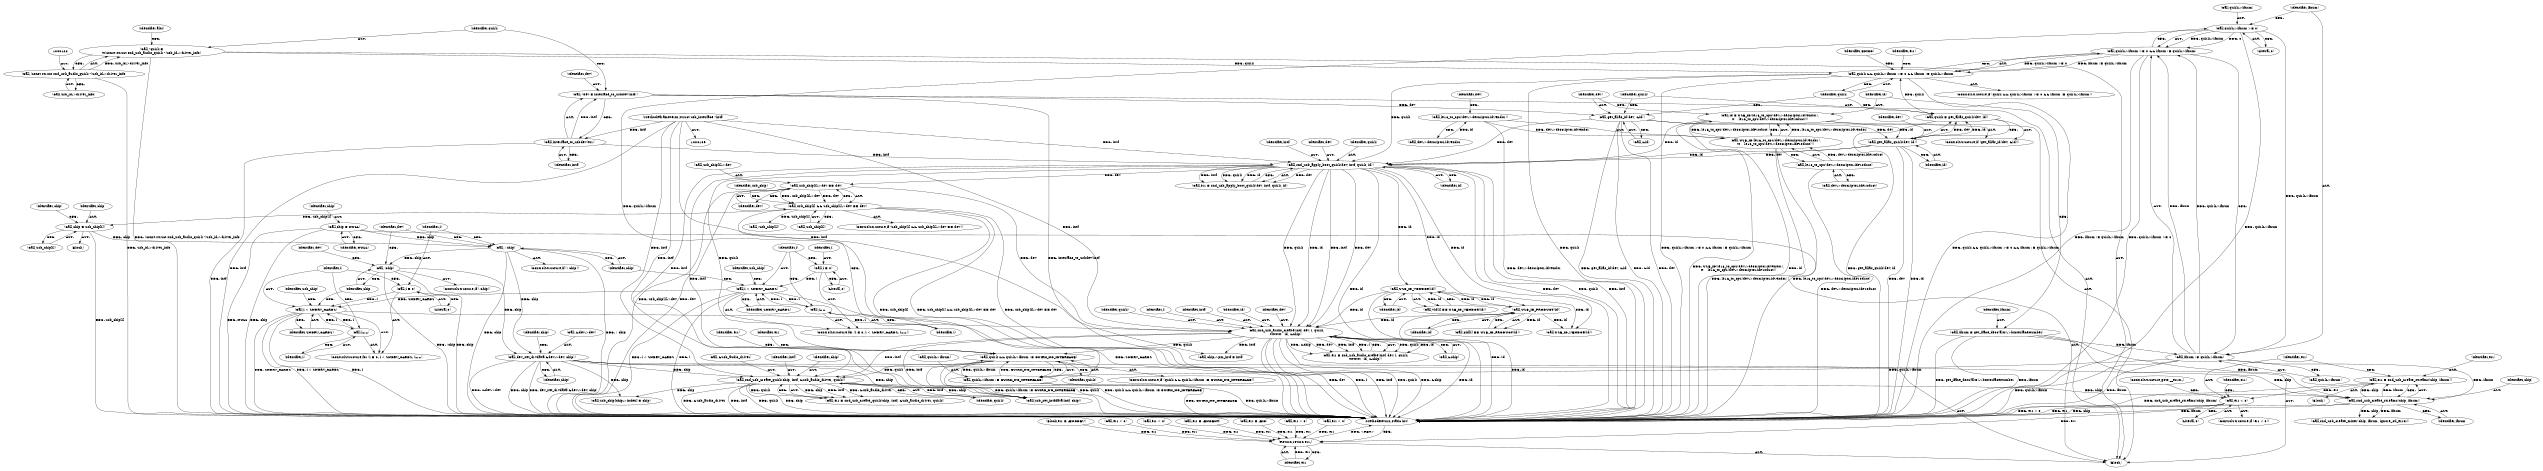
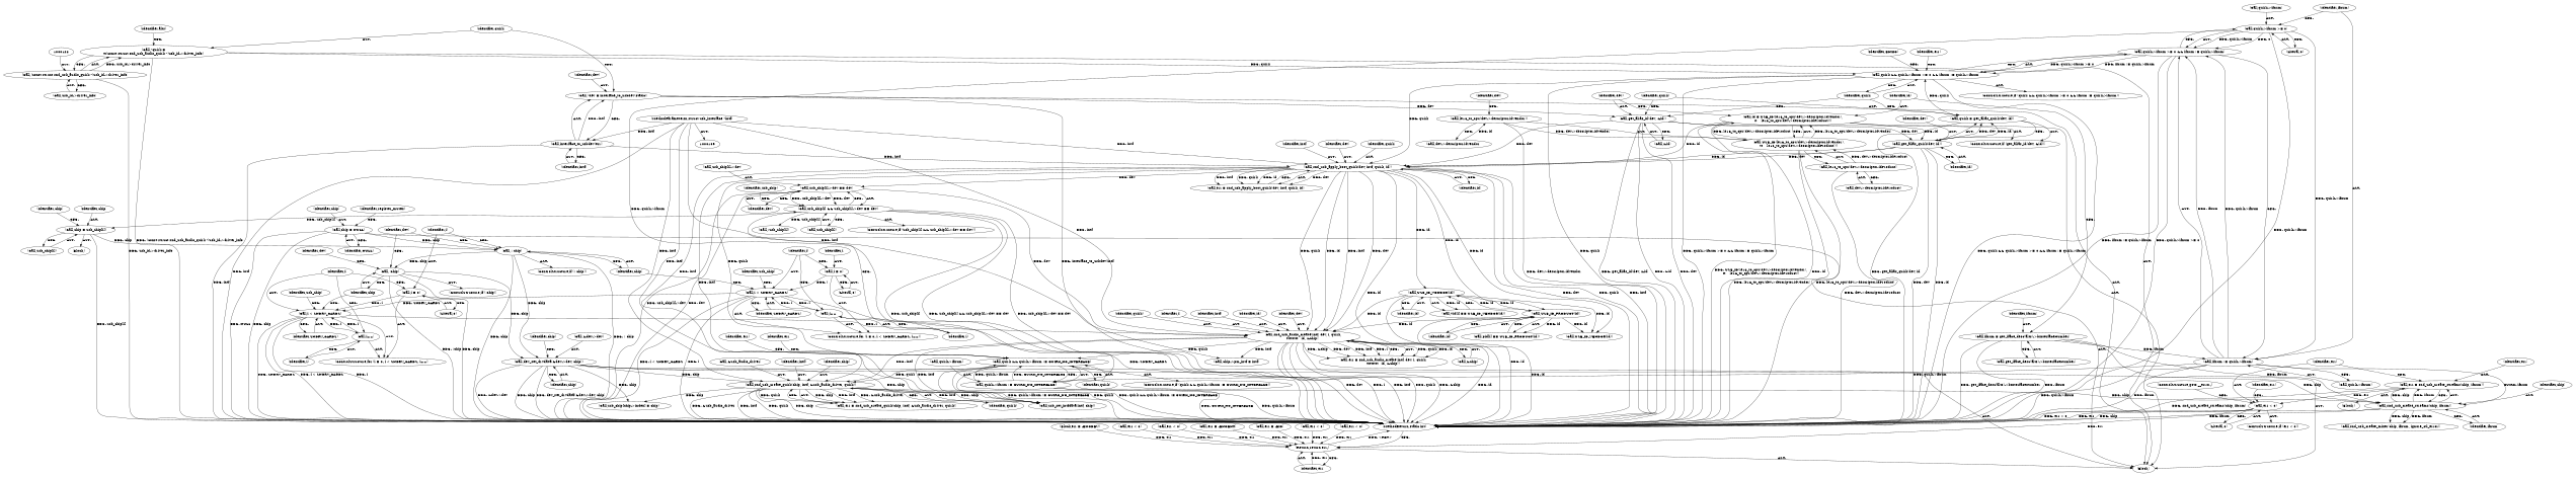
  digraph {
    n1 [label="(Call,err = snd_usb_create_streams(chip, ifnum))"]
    n2 [label="(Call,snd_usb_create_streams(chip, ifnum))"]
    n3 [label="(Call,err < 0)"]
    n4 [label="(MethodReturn,static int)"]
    n5 [label="(Block,)"]
    n6 [label="(Call,snd_usb_create_mixer(chip, ifnum, ignore_ctl_error))"]
    n7 [label="(Identifier,ifnum)"]
    n8 [label="(Return,return err;)"]
    n9 [label="(Literal,0)"]
    n10 [label="(ControlStructure,if (err < 0))"]
    n11 [label="(Call,snd_usb_create_quirk(chip, intf, &usb_audio_driver, quirk))"]
    n12 [label="(Call,err = snd_usb_create_quirk(chip, intf, &usb_audio_driver, quirk))"]
    n13 [label="(Call,usb_chip[chip->index] = chip)"]
    n14 [label="(Identifier,quirk)"]
    n15 [label="(Call,usb_set_intfdata(intf, chip))"]
    n16 [label="(Call,dev_set_drvdata(&dev->dev, chip))"]
    n17 [label="(Identifier,chip)"]
    n18 [label="(Block,)"]
    n19 [label="(Call,! chip)"]
    n20 [label="(Call,!chip)"]
    n21 [label="(ControlStructure,if (! chip))"]
    n22 [label="(Identifier,chip)"]
    n23 [label="(Identifier,chip)"]
    n24 [label="(ControlStructure,if (!chip))"]
    n25 [label="(Call,i < SNDRV_CARDS)"]
    n26 [label="(Call,chip = usb_chip[i])"]
    n27 [label="(Call,usb_chip[i])"]
    n28 [label="(Block,)"]
    n29 [label="(Call,usb_chip[i] && usb_chip[i]->dev == dev)"]
    n30 [label="(Call,usb_chip[i]->dev == dev)"]
    n31 [label="(ControlStructure,if (usb_chip[i] && usb_chip[i]->dev == dev))"]
    n32 [label="(Call,usb_chip[i])"]
    n33 [label="(Call,!usb_chip[i])"]
    n34 [label="(Call,snd_usb_audio_create(intf, dev, i, quirk,\n\t\t\t\t\t\t\t\t   id, &chip))"]
    n35 [label="(Identifier,dev)"]
    n36 [label="(Call,quirk && quirk->ifnum != QUIRK_NO_INTERFACE)"]
    n37 [label="(Call,chip->pm_intf = intf)"]
    n38 [label="(Call,&chip)"]
    n39 [label="(Call,err = snd_usb_audio_create(intf, dev, i, quirk,\n\t\t\t\t\t\t\t\t   id, &chip))"]
    n40 [label="(Call,snd_usb_apply_boot_quirk(dev, intf, quirk, id))"]
    n41 [label="(Call,USB_ID_VENDOR(id))"]
    n42 [label="(Call,USB_ID_PRODUCT(id))"]
    n43 [label="(Identifier,id)"]
    n44 [label="(Call,err = snd_usb_apply_boot_quirk(dev, intf, quirk, id))"]
    n45 [label="(Call,USB_ID_VENDOR(id))"]
    n46 [label="(Identifier,id)"]
    n47 [label="(Call,vid[i] == USB_ID_VENDOR(id))"]
    n48 [label="(Identifier,id)"]
    n49 [label="(Call,pid[i] == USB_ID_PRODUCT(id))"]
    n50 [label="(Call,quirk->ifnum != QUIRK_NO_INTERFACE)"]
    n51 [label="(ControlStructure,if (quirk && quirk->ifnum != QUIRK_NO_INTERFACE))"]
    n52 [label="(Identifier,quirk)"]
    n53 [label="(Call,get_alias_quirk(dev, id))"]
    n54 [label="(Call,quirk = get_alias_quirk(dev, id))"]
    n55 [label="(Identifier,id)"]
    n56 [label="(ControlStructure,if (get_alias_id(dev, &id)))"]
    n57 [label="(Call,quirk && quirk->ifnum >= 0 && ifnum != quirk->ifnum)"]
    n58 [label="(Call,get_alias_id(dev, &id))"]
    n59 [label="(Call,&id)"]
-   n60 [label="(Call,*dev = interface_to_usbdev(intf))"]
+   n60 [label="(Call,*dev = interface_to_usbdev(static))"]
    n61 [label="(Call,interface_to_usbdev(err))"]
    n62 [label="(Identifier,intf)"]
    n63 [label="(MethodParameterIn,struct usb_interface *intf)"]
    1000109
    n65 [label="(Call,id = USB_ID(le16_to_cpu(dev->descriptor.idVendor),\n\t\t    le16_to_cpu(dev->descriptor.idProduct)))"]
    n66 [label="(Call,USB_ID(le16_to_cpu(dev->descriptor.idVendor),\n\t\t    le16_to_cpu(dev->descriptor.idProduct)))"]
    n67 [label="(Call,le16_to_cpu(dev->descriptor.idProduct))"]
    n68 [label="(Call,dev->descriptor.idProduct)"]
    n69 [label="(Call,le16_to_cpu(dev->descriptor.idVendor))"]
    n70 [label="(Call,dev->descriptor.idVendor)"]
    n71 [label="(Call,quirk->ifnum >= 0 && ifnum != quirk->ifnum)"]
    n72 [label="(ControlStructure,if (quirk && quirk->ifnum >= 0 && ifnum != quirk->ifnum))"]
    n73 [label="(Identifier,quirk)"]
    n74 [label="(Call,quirk->ifnum >= 0)"]
    n75 [label="(Call,ifnum != quirk->ifnum)"]
    n76 [label="(Call,*quirk =\n\t\t(const struct snd_usb_audio_quirk *)usb_id->driver_info)"]
    n77 [label="(Call,(const struct snd_usb_audio_quirk *)usb_id->driver_info)"]
    n78 [label="(Call,usb_id->driver_info)"]
    n79 [label="(Literal,0)"]
    n80 [label="(Call,quirk->ifnum)"]
    n81 [label="(Call,ifnum = get_iface_desc(alts)->bInterfaceNumber)"]
+   n82 [label="(Call,get_iface_desc(alts)->bInterfaceNumber)"]
    n83 [label="(Call,chip = NULL)"]
    n84 [label="(Identifier,NULL)"]
    n85 [label="(Call,i < SNDRV_CARDS)"]
    n86 [label="(Call,i++)"]
    n87 [label="(ControlStructure,for (i = 0; i < SNDRV_CARDS; i++))"]
    n88 [label="(Identifier,SNDRV_CARDS)"]
    n89 [label="(Identifier,i)"]
    n90 [label="(Call,i = 0)"]
    n91 [label="(Literal,0)"]
    n92 [label="(Call,i++)"]
    n93 [label="(ControlStructure,for (i = 0; i < SNDRV_CARDS; i++))"]
    n94 [label="(Identifier,SNDRV_CARDS)"]
    n95 [label="(Identifier,i)"]
    n96 [label="(Call,i = 0)"]
    n97 [label="(Literal,0)"]
    n98 [label="(Identifier,err)"]
    n99 [label="(Identifier,intf)"]
    n100 [label="(ControlStructure,goto __error;)"]
    n101 [label="(Identifier,dev)"]
    n102 [label="(Identifier,id)"]
    n103 [label="(Call,err < 0)"]
    n104 [label="(Identifier,dev)"]
    n105 [label="(Block,err = -ENODEV)"]
    n106 [label="(Identifier,dev)"]
    n107 [label="(Identifier,id)"]
    n108 [label="(Identifier,quirk)"]
    n109 [label="(Identifier,chip)"]
    n110 [label="(Identifier,quirk)"]
    n111 [label="(Call,quirk->ifnum)"]
    n112 [label="(Identifier,err)"]
    n113 [label="(Identifier,quirk)"]
    n114 [label="(Identifier,ENXIO)"]
    n115 [label="(Identifier,dev)"]
    n116 [label="(Identifier,i)"]
    n117 [label="(Identifier,intf)"]
    n118 [label="(Identifier,dev)"]
    n119 [label="(Identifier,err)"]
    n120 [label="(Identifier,chip)"]
+   n121 [label="(Identifier,register_mutex)"]
    n122 [label="(Identifier,chip)"]
    n123 [label="(Identifier,intf)"]
    n124 [label="(Call,quirk->ifnum)"]
    n125 [label="(Identifier,i)"]
    n126 [label="(Identifier,usb_chip)"]
    n127 [label="(Identifier,ifnum)"]
    n128 [label="(Call,&dev->dev)"]
    n129 [label="(Identifier,dev)"]
    n130 [label="(Identifier,quirk)"]
    n131 [label="(Identifier,dev)"]
    n132 [label="(Identifier,chip)"]
    n133 [label="(Call,err < 0)"]
    n134 [label="(Identifier,usb_chip)"]
    n135 [label="(Identifier,err)"]
    n136 [label="(Call,err < 0)"]
    n137 [label="(Identifier,err)"]
    n138 [label="(Call,err = -EIO)"]
    n139 [label="(Identifier,dev)"]
    n140 [label="(Identifier,i)"]
    n141 [label="(Identifier,usb_chip)"]
    n142 [label="(Call,err = -ENOENT)"]
    n143 [label="(Identifier,i)"]
    n144 [label="(Identifier,chip)"]
    n145 [label="(Call,err < 0)"]
    n146 [label="(Identifier,err)"]
    n147 [label="(Identifier,err)"]
    n148 [label="(Identifier,chip)"]
    n149 [label="(Identifier,i)"]
    n150 [label="(Identifier,ifnum)"]
    n151 [label="(Identifier,alts)"]
    n152 [label="(Call,usb_chip[i]->dev)"]
    n153 [label="(Call,&usb_audio_driver)"]
    1000122
    n1 -> n2 [label="CFG: "]
    n1 -> n3 [label="DDG: err"]
    n1 -> n4 [label="DDG: snd_usb_create_streams(chip, ifnum)"]
    n1 -> n5 [label="AST: "]
    n2 -> n1 [label="AST: "]
    n2 -> n1 [label="DDG: chip"]
    n2 -> n1 [label="DDG: ifnum"]
    n2 -> n4 [label="DDG: chip"]
    n2 -> n4 [label="DDG: ifnum"]
    n2 -> n6 [label="DDG: chip"]
    n2 -> n6 [label="DDG: ifnum"]
    n2 -> n7 [label="CFG: "]
    n3 -> n4 [label="DDG: err < 0"]
    n3 -> n4 [label="DDG: err"]
    n3 -> n8 [label="DDG: err"]
    n3 -> n9 [label="CFG: "]
    n3 -> n10 [label="AST: "]
    n4 -> n8 [label="CFG: "]
    n7 -> n2 [label="AST: "]
    n8 -> n4 [label="DDG: <RET>"]
    n8 -> n18 [label="AST: "]
    n8 -> n98 [label="CFG: "]
    n9 -> n3 [label="AST: "]
    n11 -> n2 [label="DDG: chip"]
    n11 -> n4 [label="DDG: quirk"]
    n11 -> n4 [label="DDG: chip"]
    n11 -> n4 [label="DDG: &usb_audio_driver"]
    n11 -> n4 [label="DDG: intf"]
    n11 -> n12 [label="AST: "]
    n11 -> n12 [label="DDG: chip"]
    n11 -> n12 [label="DDG: intf"]
    n11 -> n12 [label="DDG: &usb_audio_driver"]
    n11 -> n12 [label="DDG: quirk"]
    n11 -> n13 [label="DDG: chip"]
    n11 -> n14 [label="CFG: "]
    n11 -> n15 [label="DDG: intf"]
    n11 -> n15 [label="DDG: chip"]
    n12 -> n11 [label="CFG: "]
    n14 -> n11 [label="AST: "]
    n16 -> n2 [label="DDG: chip"]
    n16 -> n4 [label="DDG: dev_set_drvdata(&dev->dev, chip)"]
    n16 -> n4 [label="DDG: &dev->dev"]
    n16 -> n4 [label="DDG: chip"]
    n16 -> n11 [label="DDG: chip"]
    n16 -> n13 [label="DDG: chip"]
    n16 -> n15 [label="DDG: chip"]
    n16 -> n17 [label="CFG: "]
    n16 -> n18 [label="AST: "]
    n17 -> n16 [label="AST: "]
    n19 -> n4 [label="DDG: chip"]
    n19 -> n4 [label="DDG: ! chip"]
    n19 -> n16 [label="DDG: chip"]
    n19 -> n20 [label="DDG: chip"]
    n19 -> n21 [label="AST: "]
    n19 -> n22 [label="CFG: "]
    n20 -> n4 [label="DDG: chip"]
    n20 -> n4 [label="DDG: !chip"]
    n20 -> n16 [label="DDG: chip"]
    n20 -> n23 [label="CFG: "]
    n20 -> n24 [label="AST: "]
    n22 -> n19 [label="AST: "]
    n22 -> n25 [label="CFG: "]
    n23 -> n20 [label="AST: "]
    n23 -> n85 [label="CFG: "]
    n25 -> n4 [label="DDG: i"]
    n25 -> n4 [label="DDG: SNDRV_CARDS"]
    n25 -> n4 [label="DDG: i < SNDRV_CARDS"]
    n25 -> n85 [label="DDG: SNDRV_CARDS"]
    n25 -> n92 [label="DDG: i"]
    n25 -> n93 [label="AST: "]
    n25 -> n94 [label="CFG: "]
    n26 -> n4 [label="DDG: usb_chip[i]"]
    n26 -> n19 [label="DDG: chip"]
    n26 -> n27 [label="CFG: "]
    n26 -> n28 [label="AST: "]
    n27 -> n26 [label="AST: "]
    n29 -> n4 [label="DDG: usb_chip[i]"]
    n29 -> n4 [label="DDG: usb_chip[i] && usb_chip[i]->dev == dev"]
    n29 -> n4 [label="DDG: usb_chip[i]->dev == dev"]
    n29 -> n26 [label="DDG: usb_chip[i]"]
    n29 -> n30 [label="CFG: "]
    n29 -> n31 [label="AST: "]
    n29 -> n32 [label="CFG: "]
    n29 -> n33 [label="DDG: usb_chip[i]"]
    n30 -> n4 [label="DDG: usb_chip[i]->dev"]
    n30 -> n4 [label="DDG: dev"]
    n30 -> n29 [label="AST: "]
    n30 -> n29 [label="DDG: usb_chip[i]->dev"]
    n30 -> n29 [label="DDG: dev"]
    n30 -> n34 [label="DDG: dev"]
    n30 -> n35 [label="CFG: "]
    n32 -> n29 [label="AST: "]
    n34 -> n4 [label="DDG: i"]
    n34 -> n4 [label="DDG: intf"]
    n34 -> n4 [label="DDG: quirk"]
    n34 -> n4 [label="DDG: &chip"]
    n34 -> n4 [label="DDG: id"]
    n34 -> n4 [label="DDG: dev"]
    n34 -> n11 [label="DDG: intf"]
    n34 -> n15 [label="DDG: intf"]
    n34 -> n36 [label="DDG: quirk"]
    n34 -> n37 [label="DDG: intf"]
    n34 -> n38 [label="CFG: "]
    n34 -> n39 [label="AST: "]
    n34 -> n39 [label="DDG: quirk"]
    n34 -> n39 [label="DDG: id"]
    n34 -> n39 [label="DDG: &chip"]
    n34 -> n39 [label="DDG: dev"]
    n34 -> n39 [label="DDG: intf"]
    n34 -> n39 [label="DDG: i"]
    n35 -> n30 [label="AST: "]
    n36 -> n4 [label="DDG: quirk && quirk->ifnum != QUIRK_NO_INTERFACE"]
    n36 -> n4 [label="DDG: quirk->ifnum != QUIRK_NO_INTERFACE"]
    n36 -> n4 [label="DDG: quirk"]
    n36 -> n11 [label="DDG: quirk"]
    n36 -> n50 [label="CFG: "]
    n36 -> n51 [label="AST: "]
    n36 -> n52 [label="CFG: "]
    n38 -> n34 [label="AST: "]
    n39 -> n34 [label="CFG: "]
    n40 -> n4 [label="DDG: id"]
    n40 -> n4 [label="DDG: dev"]
    n40 -> n4 [label="DDG: quirk"]
    n40 -> n4 [label="DDG: intf"]
    n40 -> n11 [label="DDG: intf"]
    n40 -> n15 [label="DDG: intf"]
    n40 -> n30 [label="DDG: dev"]
    n40 -> n34 [label="DDG: intf"]
    n40 -> n34 [label="DDG: dev"]
    n40 -> n34 [label="DDG: quirk"]
    n40 -> n34 [label="DDG: id"]
    n40 -> n36 [label="DDG: quirk"]
    n40 -> n41 [label="DDG: id"]
    n40 -> n42 [label="DDG: id"]
    n40 -> n43 [label="CFG: "]
    n40 -> n44 [label="AST: "]
    n40 -> n44 [label="DDG: dev"]
    n40 -> n44 [label="DDG: intf"]
    n40 -> n44 [label="DDG: quirk"]
    n40 -> n44 [label="DDG: id"]
    n40 -> n45 [label="DDG: id"]
    n41 -> n4 [label="DDG: id"]
    n41 -> n34 [label="DDG: id"]
    n41 -> n42 [label="DDG: id"]
    n41 -> n45 [label="DDG: id"]
    n41 -> n46 [label="CFG: "]
    n41 -> n47 [label="AST: "]
    n41 -> n47 [label="DDG: id"]
    n42 -> n4 [label="DDG: id"]
    n42 -> n34 [label="DDG: id"]
    n42 -> n41 [label="DDG: id"]
    n42 -> n45 [label="DDG: id"]
    n42 -> n48 [label="CFG: "]
    n42 -> n49 [label="AST: "]
    n42 -> n49 [label="DDG: id"]
    n43 -> n40 [label="AST: "]
    n44 -> n40 [label="CFG: "]
    n46 -> n41 [label="AST: "]
    n47 -> n41 [label="CFG: "]
    n48 -> n42 [label="AST: "]
    n49 -> n42 [label="CFG: "]
    n50 -> n4 [label="DDG: QUIRK_NO_INTERFACE"]
    n50 -> n4 [label="DDG: quirk->ifnum"]
    n50 -> n36 [label="AST: "]
    n50 -> n36 [label="DDG: quirk->ifnum"]
    n50 -> n36 [label="DDG: QUIRK_NO_INTERFACE"]
    n52 -> n36 [label="AST: "]
    n53 -> n4 [label="DDG: dev"]
    n53 -> n4 [label="DDG: id"]
    n53 -> n40 [label="DDG: dev"]
    n53 -> n40 [label="DDG: id"]
    n53 -> n54 [label="AST: "]
    n53 -> n54 [label="DDG: dev"]
    n53 -> n54 [label="DDG: id"]
    n53 -> n55 [label="CFG: "]
    n54 -> n4 [label="DDG: get_alias_quirk(dev, id)"]
    n54 -> n53 [label="CFG: "]
    n54 -> n56 [label="AST: "]
    n54 -> n57 [label="DDG: quirk"]
    n55 -> n53 [label="AST: "]
    n57 -> n4 [label="DDG: quirk && quirk->ifnum >= 0 && ifnum != quirk->ifnum"]
    n57 -> n4 [label="DDG: quirk"]
    n57 -> n4 [label="DDG: quirk->ifnum >= 0 && ifnum != quirk->ifnum"]
    n57 -> n40 [label="DDG: quirk"]
    n57 -> n71 [label="CFG: "]
    n57 -> n72 [label="AST: "]
    n57 -> n73 [label="CFG: "]
    n58 -> n4 [label="DDG: &id"]
    n58 -> n4 [label="DDG: dev"]
    n58 -> n4 [label="DDG: get_alias_id(dev, &id)"]
    n58 -> n40 [label="DDG: dev"]
    n58 -> n53 [label="DDG: dev"]
    n58 -> n56 [label="AST: "]
    n58 -> n59 [label="CFG: "]
    n59 -> n58 [label="AST: "]
    n60 -> n4 [label="DDG: interface_to_usbdev(intf)"]
    n60 -> n18 [label="AST: "]
    n60 -> n58 [label="DDG: dev"]
    n60 -> n61 [label="CFG: "]
    n61 -> n4 [label="DDG: intf"]
    n61 -> n40 [label="DDG: intf"]
    n61 -> n60 [label="AST: "]
    n61 -> n60 [label="DDG: intf"]
    n61 -> n62 [label="CFG: "]
    n62 -> n61 [label="AST: "]
    n63 -> n4 [label="DDG: intf"]
    n63 -> n11 [label="DDG: intf"]
    n63 -> n15 [label="DDG: intf"]
    n63 -> n34 [label="DDG: intf"]
    n63 -> n37 [label="DDG: intf"]
    n63 -> n40 [label="DDG: intf"]
    n63 -> n61 [label="DDG: intf"]
    n63 -> 1000109 [label="AST: "]
    n65 -> n4 [label="DDG: USB_ID(le16_to_cpu(dev->descriptor.idVendor),\n\t\t    le16_to_cpu(dev->descriptor.idProduct))"]
    n65 -> n4 [label="DDG: id"]
    n65 -> n18 [label="AST: "]
    n65 -> n40 [label="DDG: id"]
    n65 -> n53 [label="DDG: id"]
    n65 -> n66 [label="CFG: "]
    n66 -> n4 [label="DDG: le16_to_cpu(dev->descriptor.idProduct)"]
    n66 -> n4 [label="DDG: le16_to_cpu(dev->descriptor.idVendor)"]
    n66 -> n65 [label="AST: "]
    n66 -> n65 [label="DDG: le16_to_cpu(dev->descriptor.idVendor)"]
    n66 -> n65 [label="DDG: le16_to_cpu(dev->descriptor.idProduct)"]
    n66 -> n67 [label="CFG: "]
    n67 -> n4 [label="DDG: dev->descriptor.idProduct"]
    n67 -> n66 [label="AST: "]
    n67 -> n66 [label="DDG: dev->descriptor.idProduct"]
    n67 -> n68 [label="CFG: "]
    n68 -> n67 [label="AST: "]
    n69 -> n4 [label="DDG: dev->descriptor.idVendor"]
    n69 -> n66 [label="AST: "]
    n69 -> n66 [label="DDG: dev->descriptor.idVendor"]
    n69 -> n70 [label="CFG: "]
    n70 -> n69 [label="DDG: id"]
    n71 -> n4 [label="DDG: ifnum != quirk->ifnum"]
    n71 -> n4 [label="DDG: quirk->ifnum >= 0"]
    n71 -> n57 [label="AST: "]
    n71 -> n57 [label="DDG: quirk->ifnum >= 0"]
    n71 -> n57 [label="DDG: ifnum != quirk->ifnum"]
    n71 -> n74 [label="CFG: "]
    n71 -> n75 [label="CFG: "]
    n73 -> n54 [label="CFG: "]
    n73 -> n57 [label="AST: "]
    n73 -> n58 [label="CFG: "]
    n74 -> n4 [label="DDG: quirk->ifnum"]
    n74 -> n50 [label="DDG: quirk->ifnum"]
    n74 -> n71 [label="AST: "]
    n74 -> n71 [label="DDG: quirk->ifnum"]
    n74 -> n71 [label="DDG: 0"]
    n74 -> n75 [label="DDG: quirk->ifnum"]
    n74 -> n79 [label="CFG: "]
-   n75 -> n2 [label="DDG: ifnum"]
+   n75 -> n2 [label="QUIRK: ifnum"]
    n75 -> n4 [label="DDG: quirk->ifnum"]
    n75 -> n4 [label="DDG: ifnum"]
    n75 -> n50 [label="DDG: quirk->ifnum"]
    n75 -> n71 [label="AST: "]
    n75 -> n71 [label="DDG: ifnum"]
    n75 -> n71 [label="DDG: quirk->ifnum"]
    n75 -> n80 [label="CFG: "]
    n76 -> n4 [label="DDG: (const struct snd_usb_audio_quirk *)usb_id->driver_info"]
    n76 -> n18 [label="AST: "]
    n76 -> n57 [label="DDG: quirk"]
    n76 -> n77 [label="CFG: "]
    n77 -> n4 [label="DDG: usb_id->driver_info"]
    n77 -> n76 [label="AST: "]
    n77 -> n76 [label="DDG: usb_id->driver_info"]
    n77 -> n78 [label="CFG: "]
    n78 -> n77 [label="AST: "]
    n79 -> n74 [label="AST: "]
    n80 -> n75 [label="AST: "]
    n81 -> n2 [label="DDG: ifnum"]
    n81 -> n4 [label="DDG: get_iface_desc(alts)->bInterfaceNumber"]
    n81 -> n4 [label="DDG: ifnum"]
    n81 -> n18 [label="AST: "]
    n81 -> n75 [label="DDG: ifnum"]
+   n81 -> n82 [label="CFG: "]
+   n82 -> n81 [label="AST: "]
    n83 -> n4 [label="DDG: NULL"]
    n83 -> n4 [label="DDG: chip"]
    n83 -> n18 [label="AST: "]
    n83 -> n19 [label="DDG: chip"]
    n83 -> n84 [label="CFG: "]
    n84 -> n83 [label="AST: "]
    n85 -> n4 [label="DDG: i < SNDRV_CARDS"]
    n85 -> n4 [label="DDG: i"]
    n85 -> n4 [label="DDG: SNDRV_CARDS"]
    n85 -> n34 [label="DDG: i"]
    n85 -> n86 [label="DDG: i"]
    n85 -> n87 [label="AST: "]
    n85 -> n88 [label="CFG: "]
    n86 -> n85 [label="DDG: i"]
    n86 -> n87 [label="AST: "]
    n86 -> n89 [label="CFG: "]
    n88 -> n85 [label="AST: "]
    n89 -> n86 [label="AST: "]
    n90 -> n85 [label="DDG: i"]
    n90 -> n87 [label="AST: "]
    n90 -> n91 [label="CFG: "]
    n91 -> n90 [label="AST: "]
    n92 -> n25 [label="DDG: i"]
    n92 -> n93 [label="AST: "]
    n92 -> n95 [label="CFG: "]
    n94 -> n25 [label="AST: "]
    n95 -> n29 [label="CFG: "]
    n95 -> n92 [label="AST: "]
    n96 -> n25 [label="DDG: i"]
    n96 -> n93 [label="AST: "]
    n96 -> n97 [label="CFG: "]
    n97 -> n96 [label="AST: "]
    n98 -> n8 [label="AST: "]
    n98 -> n8 [label="DDG: err"]
    n99 -> n34 [label="AST: "]
    n100 -> n3 [label="CFG: "]
    n101 -> n53 [label="AST: "]
    n102 -> n34 [label="AST: "]
    n103 -> n8 [label="DDG: err"]
    n104 -> n34 [label="AST: "]
    n105 -> n8 [label="DDG: err"]
    n106 -> n40 [label="AST: "]
    n107 -> n65 [label="AST: "]
    n107 -> n81 [label="CFG: "]
    n108 -> n54 [label="AST: "]
    n108 -> n58 [label="CFG: "]
    n109 -> n26 [label="AST: "]
    n110 -> n40 [label="AST: "]
    n111 -> n74 [label="AST: "]
    n112 -> n1 [label="AST: "]
    n113 -> n60 [label="CFG: "]
    n113 -> n76 [label="AST: "]
    n114 -> n57 [label="CFG: "]
    n115 -> n19 [label="CFG: "]
    n115 -> n20 [label="CFG: "]
    n116 -> n19 [label="CFG: "]
    n116 -> n90 [label="AST: "]
    n117 -> n11 [label="AST: "]
    n118 -> n20 [label="CFG: "]
    n119 -> n36 [label="CFG: "]
    n120 -> n11 [label="AST: "]
+   n121 -> n83 [label="CFG: "]
    n122 -> n16 [label="CFG: "]
    n123 -> n40 [label="AST: "]
    n124 -> n50 [label="AST: "]
    n125 -> n96 [label="AST: "]
    n126 -> n29 [label="CFG: "]
    n127 -> n74 [label="CFG: "]
    n127 -> n75 [label="AST: "]
    n128 -> n16 [label="AST: "]
    n129 -> n60 [label="AST: "]
    n130 -> n34 [label="AST: "]
    n131 -> n69 [label="CFG: "]
    n132 -> n2 [label="AST: "]
    n133 -> n8 [label="DDG: err"]
    n134 -> n25 [label="CFG: "]
    n135 -> n57 [label="CFG: "]
    n136 -> n8 [label="DDG: err"]
    n137 -> n1 [label="CFG: "]
    n137 -> n3 [label="AST: "]
    n138 -> n8 [label="DDG: err"]
    n139 -> n58 [label="AST: "]
    n139 -> n65 [label="CFG: "]
    n140 -> n34 [label="AST: "]
    n141 -> n85 [label="CFG: "]
    n142 -> n8 [label="DDG: err"]
    n143 -> n85 [label="AST: "]
    n143 -> n86 [label="CFG: "]
    n143 -> n90 [label="CFG: "]
    n144 -> n83 [label="AST: "]
    n145 -> n8 [label="DDG: err"]
    n146 -> n3 [label="CFG: "]
    n147 -> n36 [label="CFG: "]
    n148 -> n26 [label="CFG: "]
    n149 -> n25 [label="AST: "]
    n149 -> n92 [label="CFG: "]
    n149 -> n96 [label="CFG: "]
    n150 -> n81 [label="AST: "]
    n151 -> n76 [label="CFG: "]
    n152 -> n30 [label="AST: "]
    n153 -> n11 [label="AST: "]
    1000122 -> n77 [label="AST: "]
  }
